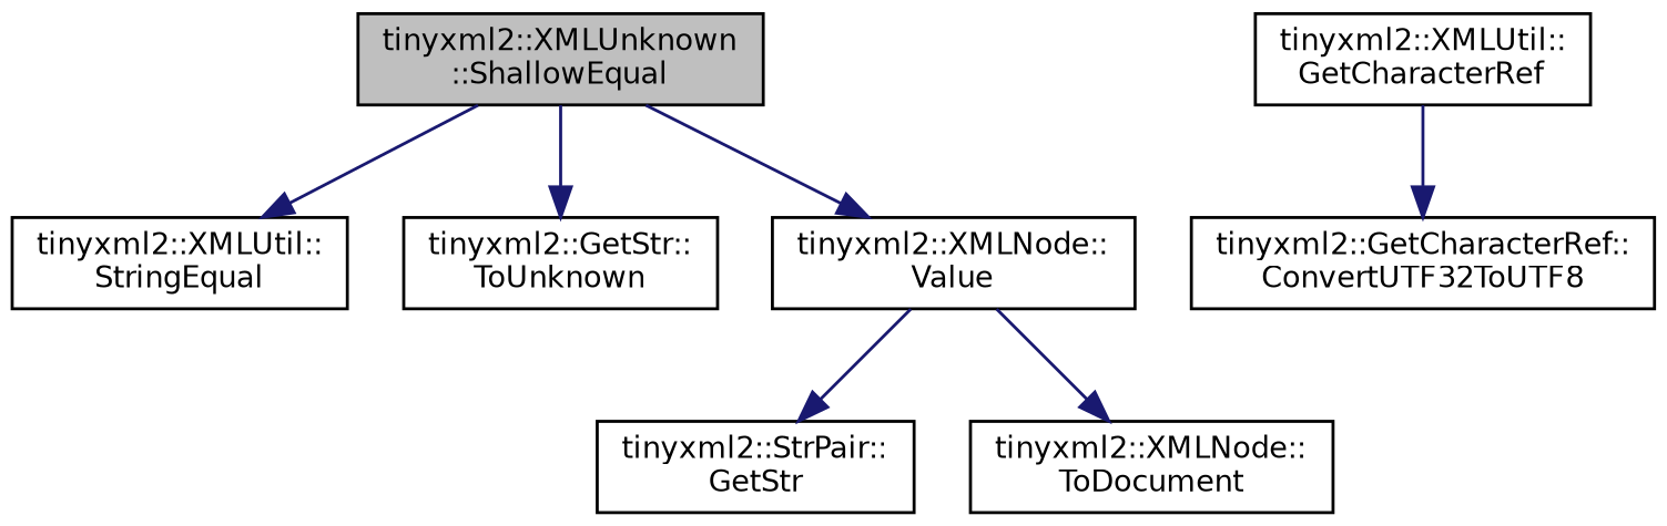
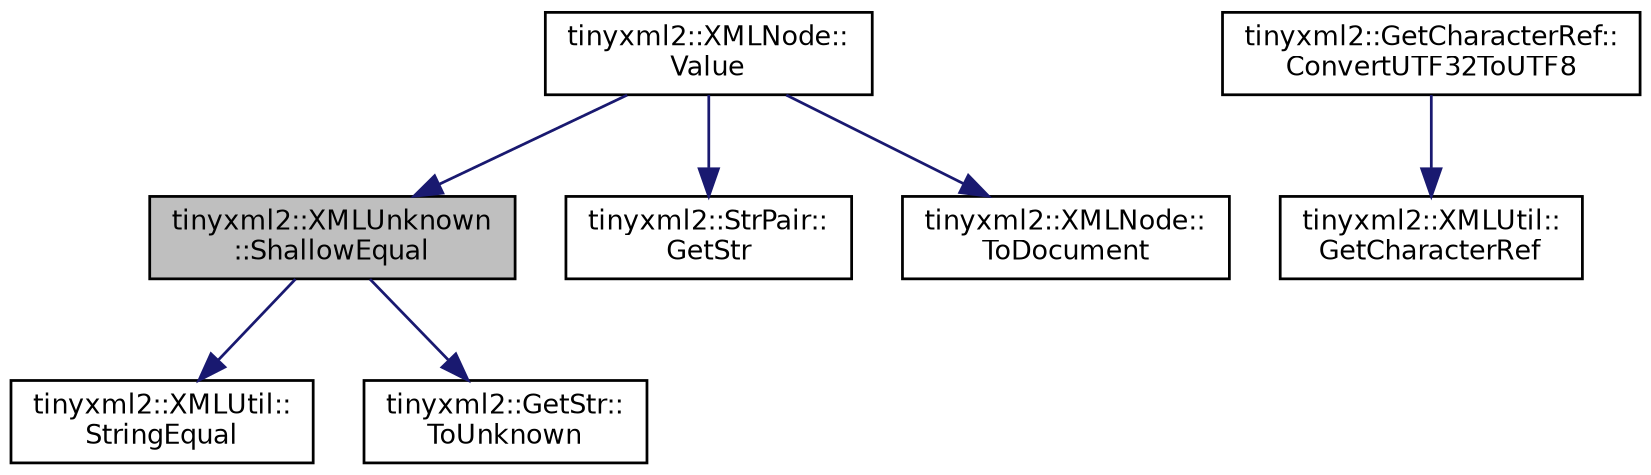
  digraph {
    rankdir=TB
    node [color=black fillcolor=white fontname=Helvetica fontsize=10 shape=record style=filled]
    edge [color=midnightblue fontname=Helvetica fontsize=10 labelfontname=Helvetica labelfontsize=10 style=solid]
    n1 [fillcolor=grey75 fontcolor=black height=0.2 label="tinyxml2::XMLUnknown\l::ShallowEqual" width=0.4]
    n2 [height=0.2 label="tinyxml2::XMLUtil::\lStringEqual" width=0.4]
    n3 [height=0.2 label="tinyxml2::GetStr::\lToUnknown" width=0.4]
    n4 [height=0.2 label="tinyxml2::XMLNode::\lValue" width=0.4]
    n5 [height=0.2 label="tinyxml2::StrPair::\lGetStr" width=0.4]
    n6 [height=0.2 label="tinyxml2::XMLNode::\lToDocument" width=0.4]
    n7 [height=0.2 label="tinyxml2::XMLUtil::\lGetCharacterRef" width=0.4]
    n8 [height=0.2 label="tinyxml2::GetCharacterRef::\lConvertUTF32ToUTF8" width=0.4]
    n1 -> n2
    n1 -> n3
-   n1 -> n4
+   n4 -> n1
    n4 -> n5
    n4 -> n6
-   n7 -> n8
+   n8 -> n7
  }
